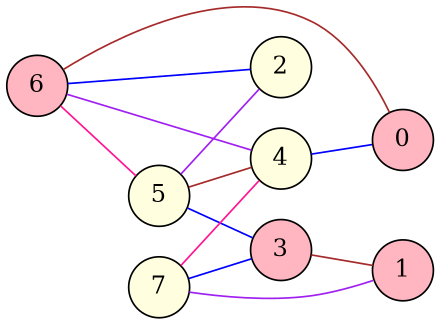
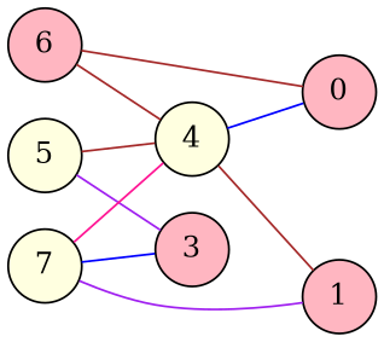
  graph {
    rankdir=LR
    node [fillcolor=lightpink shape=circle style=filled]
    edge [color=purple]
    0
    4 [fillcolor=lightyellow]
    1
    5 [fillcolor=lightyellow]
-   2 [fillcolor=lightyellow]
    3
    6
    7 [fillcolor=lightyellow]
    4 -- 0 [color=blue]
-   3 -- 1 [color=brown]
+   4 -- 1 [color=brown]
    5 -- 4 [color=brown]
-   5 -- 2
-   5 -- 3 [color=blue]
+   5 -- 3
    6 -- 0 [color=brown]
-   6 -- 4
-   6 -- 5 [color=deeppink]
-   6 -- 2 [color=blue]
+   6 -- 4 [color=brown]
    7 -- 4 [color=deeppink]
    7 -- 1
    7 -- 3 [color=blue]
  }
